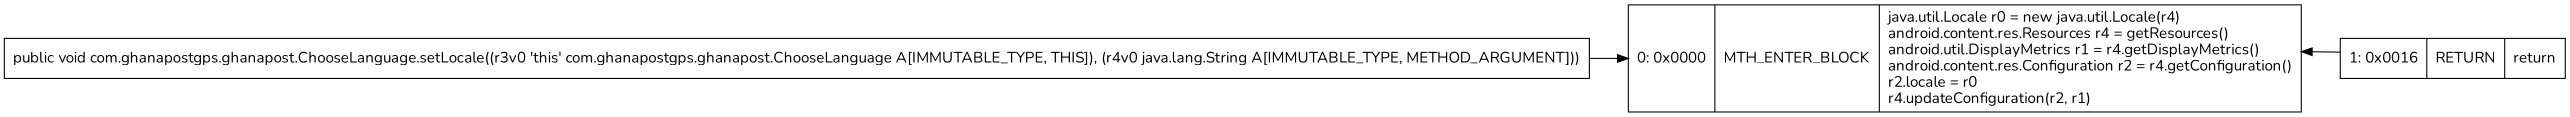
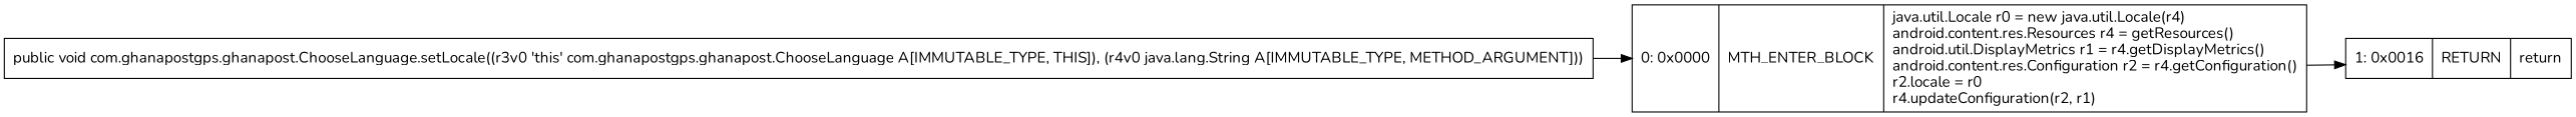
  digraph {
    rankdir=LR
    fontname=Nunito
    node [shape=record fontname=Nunito]
    edge [fontname=Nunito]
    n1 [label="{0\:\ 0x0000|MTH_ENTER_BLOCK\l|java.util.Locale r0 = new java.util.Locale(r4)\landroid.content.res.Resources r4 = getResources()\landroid.util.DisplayMetrics r1 = r4.getDisplayMetrics()\landroid.content.res.Configuration r2 = r4.getConfiguration()\lr2.locale = r0\lr4.updateConfiguration(r2, r1)\l}"]
    n2 [label="{1\:\ 0x0016|RETURN\l|return\l}"]
    n3 [label="{public void com.ghanapostgps.ghanapost.ChooseLanguage.setLocale((r3v0 'this' com.ghanapostgps.ghanapost.ChooseLanguage A[IMMUTABLE_TYPE, THIS]), (r4v0 java.lang.String A[IMMUTABLE_TYPE, METHOD_ARGUMENT])) }"]
-   n2 -> n1
+   n1 -> n2
    n3 -> n1
  }
